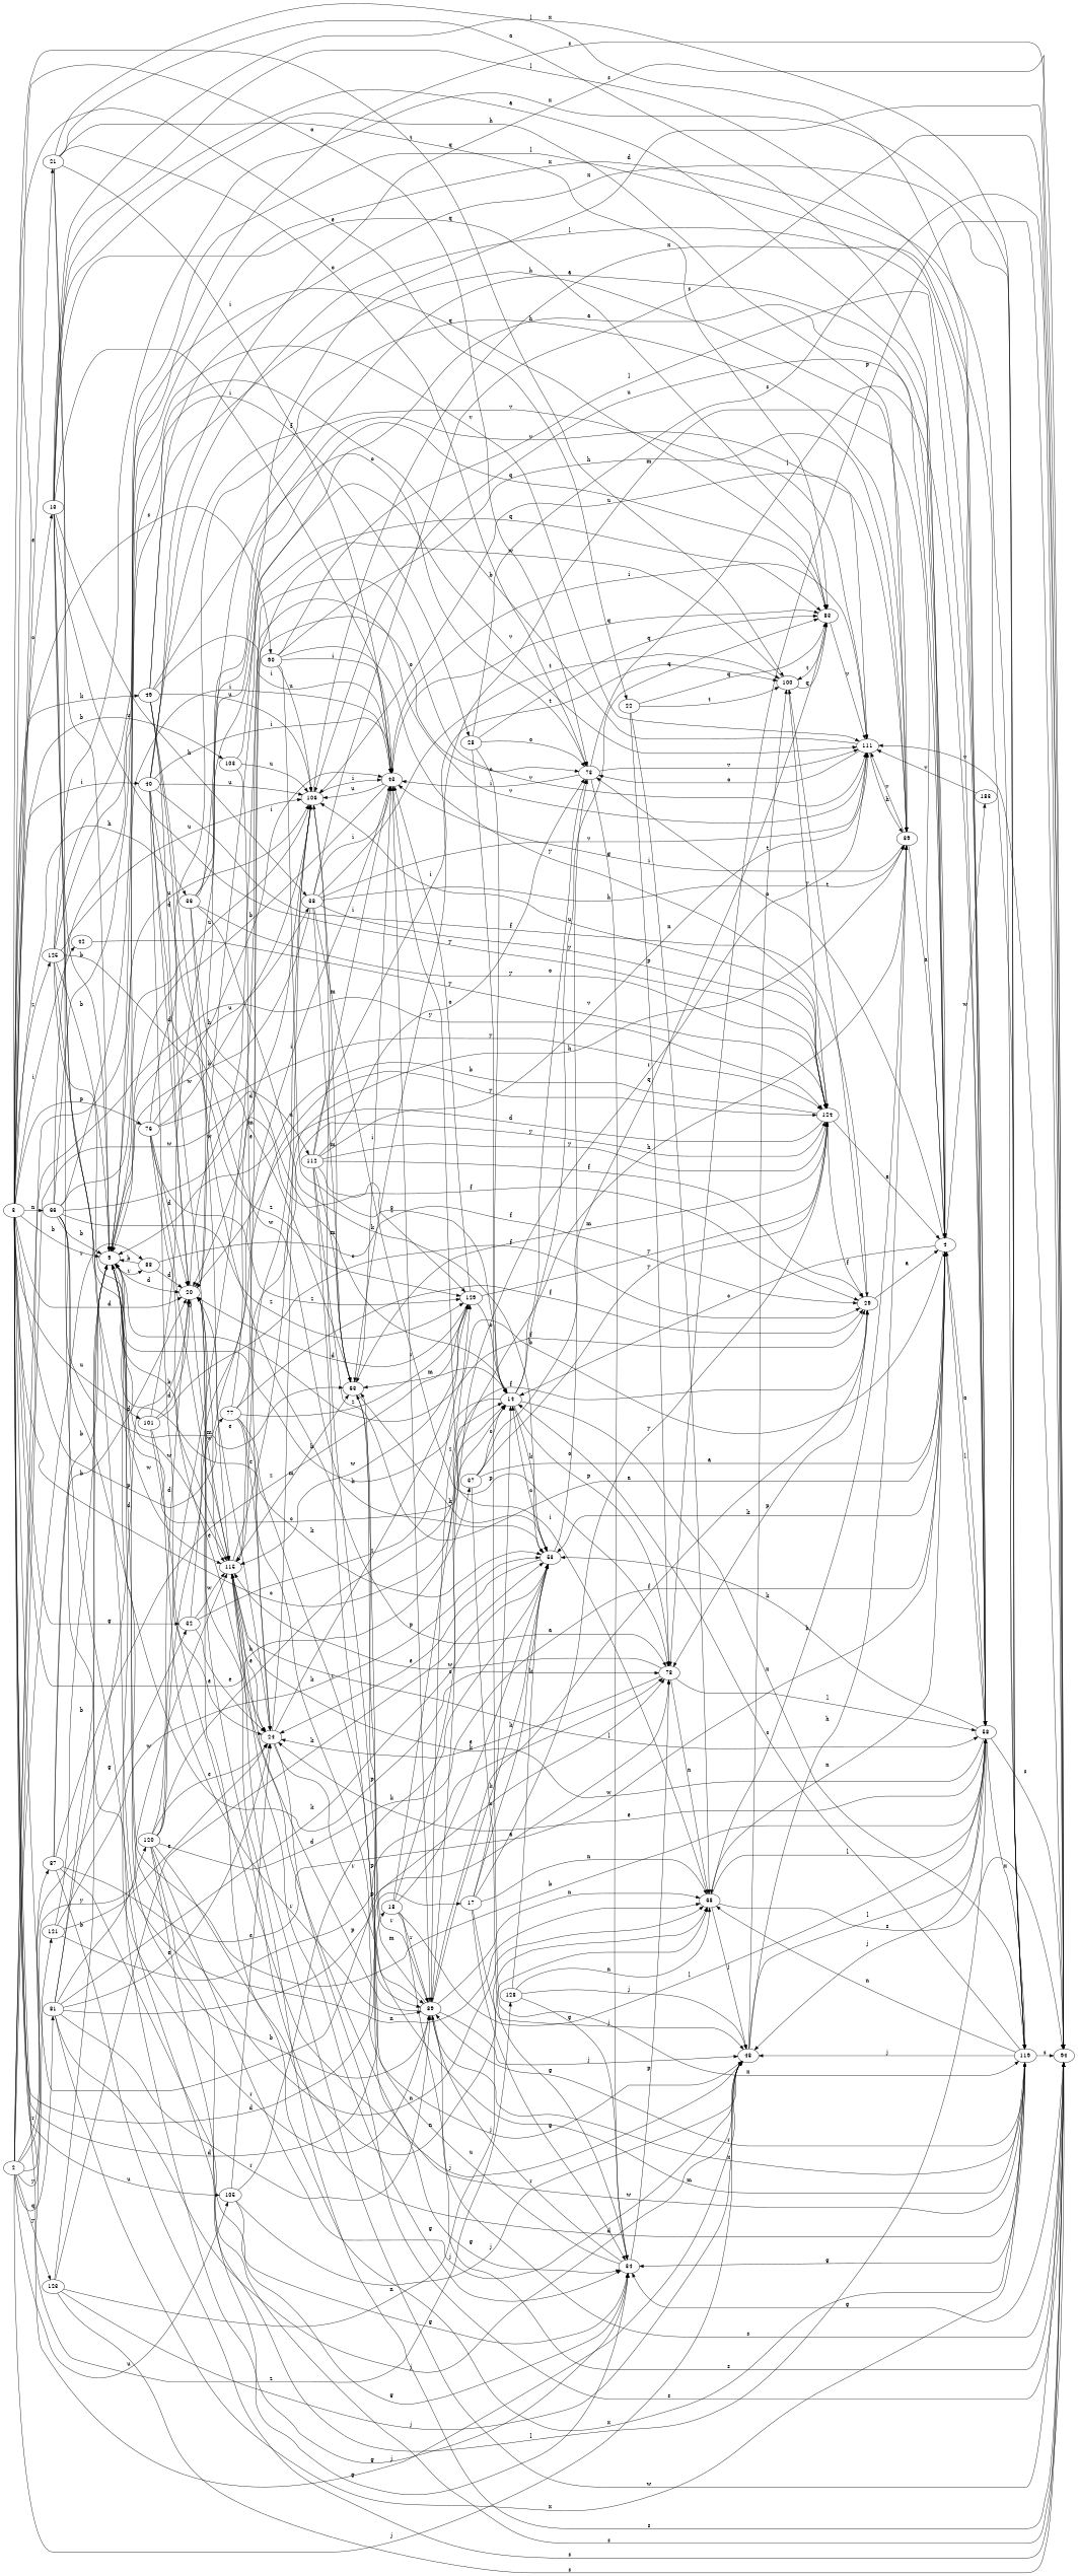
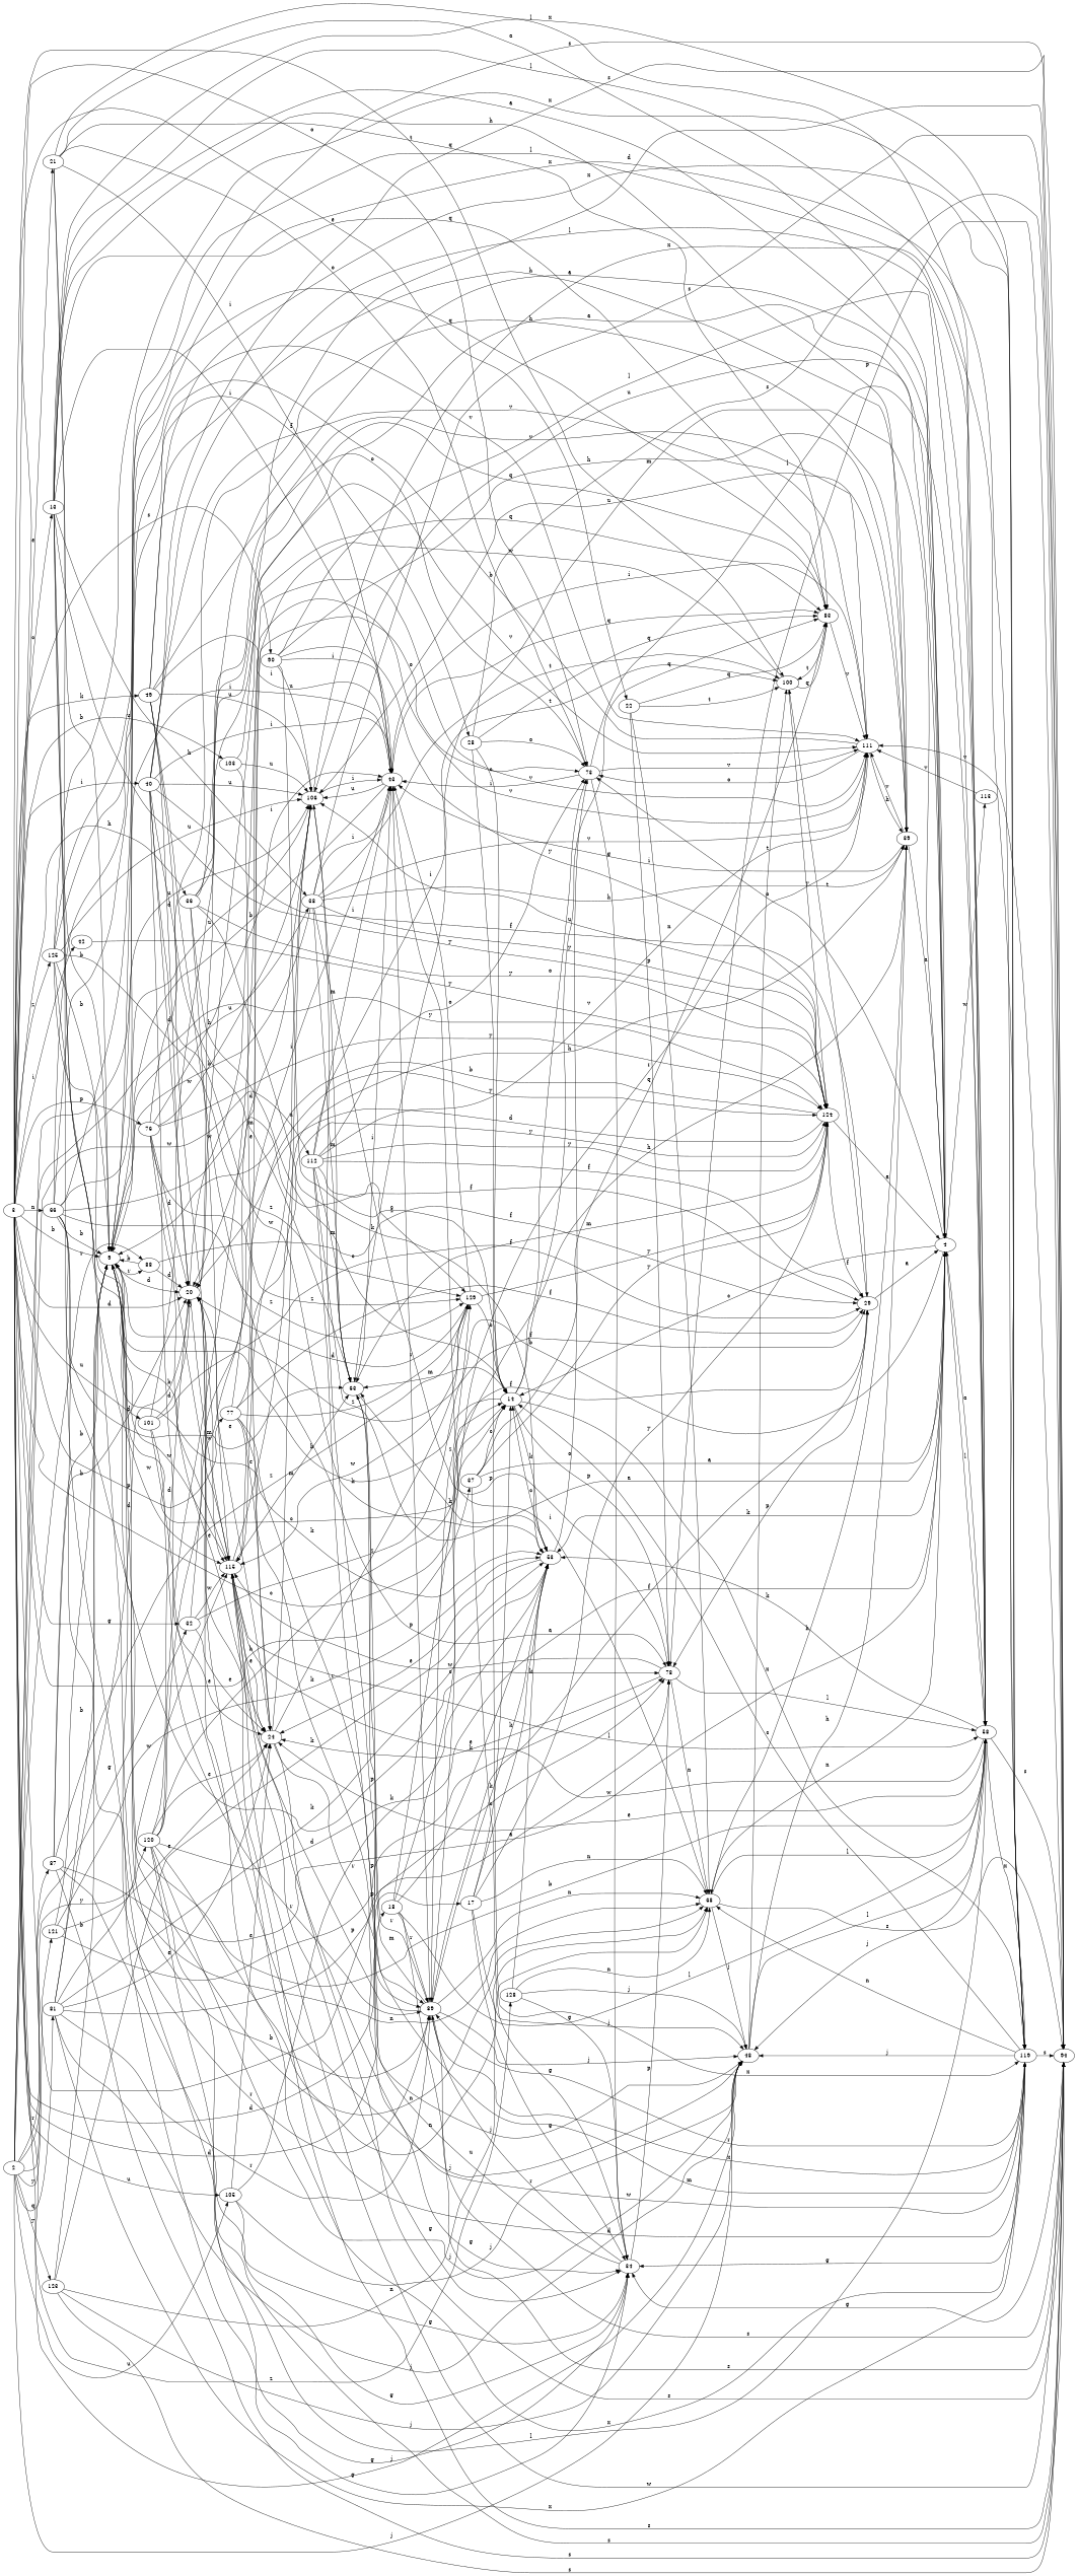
  strict digraph {
    rankdir=LR
    n1 [label=3]
    9
    13
    14
    17
    18
    20
    21
    22
    32
    36
    37
    40
    42
    48
    49
    66
    73
    76
    77
    78
    90
    100
    101
    103
    105
    125
    128
    88
    106
    68
    28
    34
    38
    115
    124
    4
    58
    39
    43
    83
    89
    119
    53
    63
    94
    24
    111
    29
    129
    2
    81
    87
    112
    120
    121
    123
-   113 [label=183]
+   113
    n1 -> 9 [label=b]
    n1 -> 13 [label=c]
    n1 -> 14 [label=c]
    n1 -> 17 [label=d]
    n1 -> 18 [label=d]
    n1 -> 20 [label=d]
    n1 -> 21 [label=e]
    n1 -> 22 [label=e]
    n1 -> 32 [label=g]
    n1 -> 36 [label=h]
    n1 -> 37 [label=h]
    n1 -> 40 [label=i]
    n1 -> 42 [label=i]
    n1 -> 48 [label=j]
    n1 -> 49 [label=k]
    n1 -> 66 [label=n]
    n1 -> 73 [label=o]
    n1 -> 76 [label=p]
    n1 -> 77 [label=p]
    n1 -> 78 [label=p]
    n1 -> 90 [label=s]
    n1 -> 100 [label=t]
    n1 -> 101 [label=u]
    n1 -> 103 [label=u]
    n1 -> 105 [label=u]
    n1 -> 125 [label=z]
    n1 -> 128 [label=z]
    9 -> 20 [label=d]
    9 -> 88 [label=r]
    9 -> 106 [label=u]
    9 -> 68 [label=n]
    9 -> 28 [label=f]
    9 -> 34 [label=g]
    9 -> 38 [label=h]
    9 -> 115 [label=w]
    13 -> 9 [label=b]
    13 -> 38 [label=h]
    13 -> 115 [label=w]
    13 -> 124 [label=y]
    13 -> 4 [label=a]
    13 -> 58 [label=l]
    13 -> 39 [label=h]
    13 -> 43 [label=i]
    13 -> 83 [label=q]
    13 -> 89 [label=r]
    13 -> 119 [label=x]
    14 -> 9 [label=b]
    14 -> 73 [label=o]
    14 -> 78 [label=p]
    14 -> 83 [label=q]
    14 -> 119 [label=x]
    14 -> 53 [label=k]
    14 -> 63 [label=m]
    17 -> 14 [label=c]
    17 -> 48 [label=j]
    17 -> 68 [label=n]
    17 -> 34 [label=g]
    17 -> 124 [label=y]
    17 -> 53 [label=k]
    18 -> 14 [label=c]
    18 -> 58 [label=l]
    18 -> 39 [label=h]
    18 -> 89 [label=r]
    18 -> 53 [label=k]
    18 -> 94 [label=s]
    20 -> 115 [label=w]
    20 -> 83 [label=q]
    20 -> 119 [label=x]
    20 -> 24 [label=e]
    20 -> 111 [label=v]
    21 -> 9 [label=b]
    21 -> 73 [label=o]
    21 -> 68 [label=n]
    21 -> 4 [label=a]
    21 -> 58 [label=l]
    21 -> 43 [label=i]
    21 -> 83 [label=q]
    22 -> 78 [label=p]
    22 -> 100 [label=t]
    22 -> 68 [label=n]
    22 -> 83 [label=q]
    32 -> 115 [label=w]
    32 -> 43 [label=i]
    32 -> 24 [label=e]
    32 -> 29 [label=f]
    36 -> 14 [label=c]
    36 -> 115 [label=w]
    36 -> 124 [label=y]
    36 -> 4 [label=a]
    36 -> 83 [label=q]
    36 -> 53 [label=k]
    36 -> 111 [label=v]
    37 -> 14 [label=c]
    37 -> 34 [label=g]
    37 -> 124 [label=y]
    37 -> 4 [label=a]
    37 -> 83 [label=q]
    40 -> 20 [label=d]
    40 -> 48 [label=j]
    40 -> 106 [label=u]
    40 -> 58 [label=l]
    40 -> 43 [label=i]
    40 -> 53 [label=k]
    40 -> 63 [label=m]
    40 -> 94 [label=s]
    40 -> 111 [label=v]
    40 -> 29 [label=f]
    42 -> 124 [label=y]
    48 -> 100 [label=t]
    48 -> 58 [label=l]
    48 -> 39 [label=h]
    49 -> 20 [label=d]
    49 -> 73 [label=o]
    49 -> 78 [label=p]
    49 -> 106 [label=u]
    49 -> 115 [label=w]
    49 -> 39 [label=h]
    49 -> 43 [label=i]
    49 -> 119 [label=x]
    66 -> 9 [label=b]
    66 -> 78 [label=p]
    66 -> 34 [label=g]
    66 -> 43 [label=i]
    66 -> 119 [label=x]
    66 -> 63 [label=m]
    66 -> 94 [label=s]
    66 -> 111 [label=v]
    66 -> 29 [label=f]
    66 -> 129 [label=z]
    73 -> 34 [label=g]
    73 -> 58 [label=l]
    73 -> 43 [label=i]
    73 -> 111 [label=v]
    76 -> 20 [label=d]
    76 -> 106 [label=u]
    76 -> 115 [label=w]
    76 -> 124 [label=y]
    76 -> 39 [label=h]
    76 -> 43 [label=i]
    76 -> 24 [label=e]
    76 -> 129 [label=z]
    77 -> 48 [label=j]
    77 -> 73 [label=o]
    77 -> 39 [label=h]
    77 -> 89 [label=r]
    77 -> 24 [label=e]
    77 -> 29 [label=f]
    77 -> 129 [label=z]
    78 -> 68 [label=n]
    78 -> 115 [label=w]
    78 -> 58 [label=l]
    78 -> 24 [label=e]
    90 -> 14 [label=c]
    90 -> 106 [label=u]
    90 -> 124 [label=y]
    90 -> 58 [label=l]
    90 -> 39 [label=h]
    90 -> 43 [label=i]
    100 -> 115 [label=w]
    100 -> 124 [label=y]
    100 -> 83 [label=q]
    101 -> 20 [label=d]
    101 -> 89 [label=r]
    101 -> 24 [label=e]
    101 -> 111 [label=v]
    101 -> 29 [label=f]
    103 -> 106 [label=u]
    103 -> 4 [label=a]
    103 -> 24 [label=e]
    105 -> 48 [label=j]
    105 -> 34 [label=g]
    105 -> 53 [label=k]
    105 -> 24 [label=e]
    125 -> 9 [label=b]
    125 -> 14 [label=c]
    125 -> 106 [label=u]
    125 -> 58 [label=l]
    125 -> 83 [label=q]
    125 -> 119 [label=x]
    125 -> 53 [label=k]
    125 -> 129 [label=z]
    128 -> 48 [label=j]
    128 -> 68 [label=n]
    128 -> 34 [label=g]
    128 -> 53 [label=k]
    88 -> 9 [label=b]
    88 -> 20 [label=d]
    88 -> 29 [label=f]
    106 -> 20 [label=d]
    106 -> 115 [label=w]
    106 -> 43 [label=i]
    106 -> 119 [label=x]
    106 -> 63 [label=m]
    68 -> 48 [label=j]
    68 -> 58 [label=l]
    68 -> 39 [label=h]
    68 -> 43 [label=i]
    68 -> 94 [label=s]
    28 -> 14 [label=c]
    28 -> 73 [label=o]
    28 -> 83 [label=q]
    28 -> 119 [label=x]
    28 -> 94 [label=s]
    34 -> 78 [label=p]
    34 -> 106 [label=u]
    34 -> 89 [label=r]
    38 -> 9 [label=b]
    38 -> 78 [label=p]
    38 -> 100 [label=t]
    38 -> 124 [label=y]
    38 -> 39 [label=h]
    38 -> 43 [label=i]
    38 -> 63 [label=m]
    38 -> 94 [label=s]
    38 -> 111 [label=v]
    115 -> 9 [label=b]
    115 -> 34 [label=g]
    115 -> 124 [label=y]
    115 -> 58 [label=l]
    115 -> 63 [label=m]
    115 -> 94 [label=s]
    115 -> 24 [label=e]
    124 -> 9 [label=b]
    124 -> 20 [label=d]
    124 -> 106 [label=u]
    124 -> 4 [label=a]
    124 -> 63 [label=m]
    124 -> 29 [label=f]
    4 -> 9 [label=b]
    4 -> 14 [label=c]
    4 -> 73 [label=o]
    4 -> 106 [label=u]
    4 -> 68 [label=n]
    4 -> 58 [label=l]
    4 -> 53 [label=k]
    4 -> 63 [label=m]
    4 -> 113 [label=w]
    58 -> 9 [label=b]
    58 -> 48 [label=j]
    58 -> 115 [label=w]
    58 -> 4 [label=a]
    58 -> 119 [label=x]
    58 -> 53 [label=k]
    58 -> 94 [label=s]
    58 -> 24 [label=e]
    39 -> 106 [label=u]
    39 -> 4 [label=a]
    39 -> 43 [label=i]
    39 -> 111 [label=v]
    43 -> 9 [label=b]
    43 -> 106 [label=u]
    43 -> 83 [label=q]
    43 -> 89 [label=r]
    83 -> 100 [label=t]
    83 -> 111 [label=v]
    89 -> 9 [label=b]
    89 -> 20 [label=d]
    89 -> 48 [label=j]
    89 -> 68 [label=n]
    89 -> 119 [label=x]
    89 -> 53 [label=k]
    89 -> 63 [label=m]
    89 -> 94 [label=s]
    89 -> 29 [label=f]
    89 -> 129 [label=z]
    119 -> 14 [label=c]
    119 -> 20 [label=d]
    119 -> 48 [label=j]
    119 -> 68 [label=n]
    119 -> 34 [label=g]
    119 -> 115 [label=w]
    119 -> 89 [label=r]
    119 -> 63 [label=m]
    119 -> 94 [label=s]
    53 -> 14 [label=c]
    53 -> 73 [label=o]
    53 -> 24 [label=e]
    63 -> 43 [label=i]
    63 -> 89 [label=r]
    63 -> 53 [label=k]
    94 -> 20 [label=d]
    94 -> 78 [label=p]
    94 -> 34 [label=g]
    94 -> 115 [label=w]
    94 -> 111 [label=v]
    24 -> 106 [label=u]
    24 -> 89 [label=r]
    24 -> 94 [label=s]
    24 -> 129 [label=z]
    111 -> 9 [label=b]
    111 -> 73 [label=o]
    111 -> 39 [label=h]
    111 -> 43 [label=i]
    111 -> 89 [label=r]
    29 -> 78 [label=p]
    29 -> 100 [label=t]
    29 -> 4 [label=a]
    129 -> 14 [label=c]
    129 -> 20 [label=d]
    129 -> 115 [label=w]
    129 -> 124 [label=y]
    129 -> 43 [label=i]
    2 -> 32 [label=g]
    2 -> 48 [label=j]
    2 -> 105 [label=u]
    2 -> 88 [label=r]
    2 -> 106 [label=u]
    2 -> 124 [label=y]
    2 -> 81 [label=q]
    2 -> 87 [label=r]
    2 -> 112 [label=w]
    2 -> 120 [label=y]
    2 -> 121 [label=y]
    2 -> 123 [label=y]
    81 -> 9 [label=b]
    81 -> 20 [label=d]
    81 -> 48 [label=j]
    81 -> 78 [label=p]
    81 -> 115 [label=w]
    81 -> 89 [label=r]
    81 -> 119 [label=x]
    81 -> 53 [label=k]
    81 -> 24 [label=e]
    87 -> 9 [label=b]
    87 -> 20 [label=d]
    87 -> 4 [label=a]
    87 -> 58 [label=l]
    87 -> 94 [label=s]
    87 -> 129 [label=z]
    112 -> 73 [label=o]
    112 -> 100 [label=t]
    112 -> 34 [label=g]
    112 -> 124 [label=y]
    112 -> 4 [label=a]
    112 -> 43 [label=i]
    112 -> 63 [label=m]
    112 -> 111 [label=v]
    112 -> 29 [label=f]
    112 -> 129 [label=z]
    120 -> 20 [label=d]
    120 -> 48 [label=j]
    120 -> 68 [label=n]
    120 -> 34 [label=g]
    120 -> 124 [label=y]
    120 -> 4 [label=a]
    120 -> 94 [label=s]
    120 -> 24 [label=e]
    120 -> 111 [label=v]
    120 -> 29 [label=f]
    121 -> 9 [label=b]
    121 -> 78 [label=p]
    121 -> 53 [label=k]
    121 -> 24 [label=e]
    123 -> 9 [label=b]
    123 -> 48 [label=j]
    123 -> 68 [label=n]
    123 -> 53 [label=k]
    123 -> 94 [label=s]
    113 -> 111 [label=v]
  }
